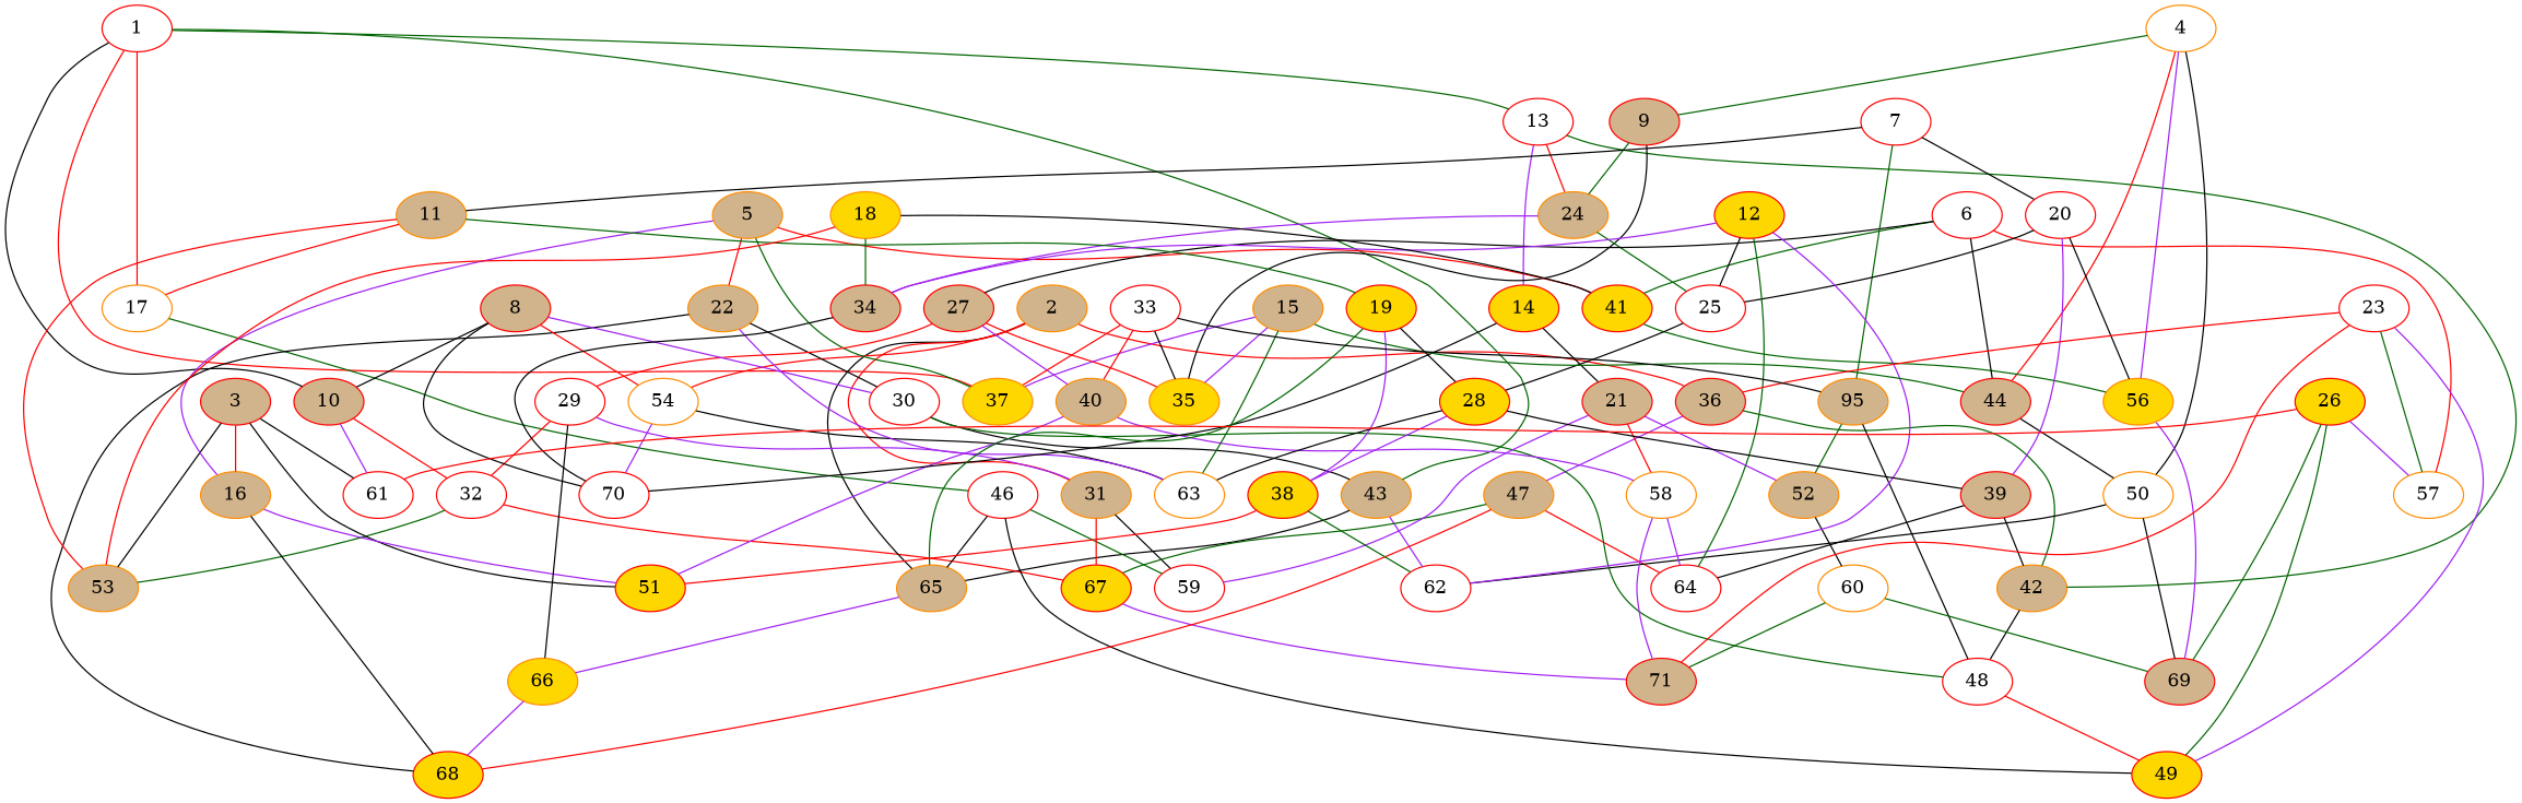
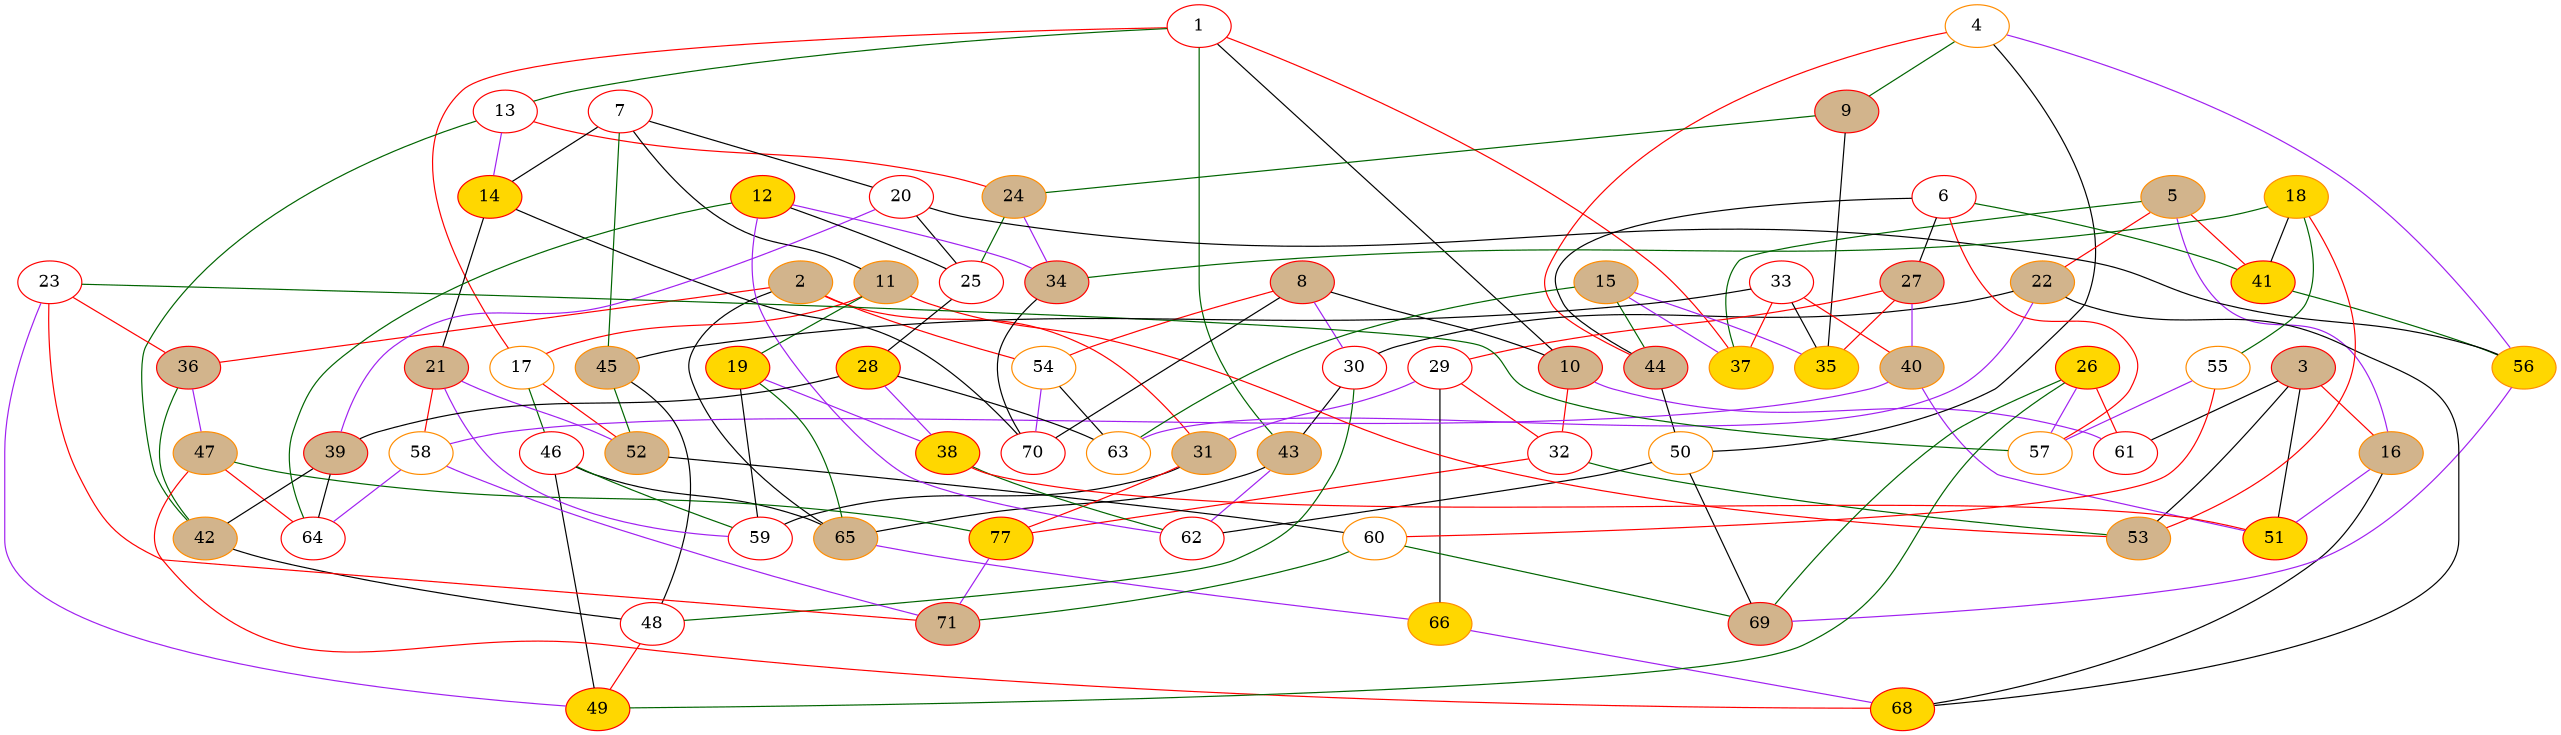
  graph {
    node [color=red fillcolor=tan style=filled]
    edge [color=black]
    10
    1 [fillcolor=white]
    17 [color=darkorange fillcolor=white]
    37 [color=darkorange fillcolor=gold]
    43 [color=darkorange]
    13 [fillcolor=white]
    61 [fillcolor=white]
    32 [fillcolor=white]
    46 [fillcolor=white]
    52 [color=darkorange]
    62 [fillcolor=white]
    65 [color=darkorange]
    2 [color=darkorange]
    31 [color=darkorange]
    36
    54 [color=darkorange fillcolor=white]
    59 [fillcolor=white]
-   67 [fillcolor=gold]
+   67 [fillcolor=gold label=77]
    42 [color=darkorange]
    47 [color=darkorange]
    70 [fillcolor=white]
    63 [color=darkorange fillcolor=white]
    66 [color=darkorange fillcolor=gold]
    68 [fillcolor=gold]
    3
    16 [color=darkorange]
    51 [fillcolor=gold]
    53 [color=darkorange]
    4 [color=darkorange fillcolor=white]
    9
    44
    50 [color=darkorange fillcolor=white]
    56 [color=darkorange fillcolor=gold]
    24 [color=darkorange]
    35 [color=darkorange fillcolor=gold]
    69
    5 [color=darkorange]
    22 [color=darkorange]
    41 [fillcolor=gold]
    30 [fillcolor=white]
    6 [fillcolor=white]
    27
    57 [color=darkorange fillcolor=white]
    29 [fillcolor=white]
    40 [color=darkorange]
    11 [color=darkorange]
    7 [fillcolor=white]
    14 [fillcolor=gold]
    20 [fillcolor=white]
-   45 [color=darkorange label=95]
+   45 [color=darkorange]
    19 [fillcolor=gold]
    21
    25 [fillcolor=white]
    39
    48 [fillcolor=white]
    8
    34
    38 [fillcolor=gold]
    12 [fillcolor=gold]
    64 [fillcolor=white]
    28 [fillcolor=gold]
    58 [color=darkorange fillcolor=white]
    15 [color=darkorange]
    49 [fillcolor=gold]
    60 [color=darkorange fillcolor=white]
    18 [color=darkorange fillcolor=gold]
+   55 [color=darkorange fillcolor=white]
    71
    23 [fillcolor=white]
    26 [fillcolor=gold]
    33 [fillcolor=white]
    10 -- 61 [color=purple]
    10 -- 32 [color=red]
    1 -- 10
    1 -- 17 [color=red]
    1 -- 37 [color=red]
    1 -- 43 [color=darkgreen]
    1 -- 13 [color=darkgreen]
    17 -- 46 [color=darkgreen]
+   17 -- 52 [color=red]
    43 -- 62 [color=purple]
    43 -- 65
    13 -- 42 [color=darkgreen]
    13 -- 24 [color=red]
    13 -- 14 [color=purple]
    32 -- 67 [color=red]
    32 -- 53 [color=darkgreen]
    46 -- 65
    46 -- 59 [color=darkgreen]
    46 -- 49
    52 -- 60
    65 -- 66 [color=purple]
    2 -- 65
    2 -- 31 [color=red]
    2 -- 36 [color=red]
    2 -- 54 [color=red]
    31 -- 59
    31 -- 67 [color=red]
    36 -- 42 [color=darkgreen]
    36 -- 47 [color=purple]
    54 -- 70 [color=purple]
    54 -- 63
    67 -- 71 [color=purple]
    42 -- 48
    47 -- 67 [color=darkgreen]
    47 -- 68 [color=red]
    47 -- 64 [color=red]
    66 -- 68 [color=purple]
    3 -- 61
    3 -- 16 [color=red]
    3 -- 51
    3 -- 53
    16 -- 68
    16 -- 51 [color=purple]
    4 -- 9 [color=darkgreen]
    4 -- 44 [color=red]
    4 -- 50
    4 -- 56 [color=purple]
    9 -- 24 [color=darkgreen]
    9 -- 35
    44 -- 50
    50 -- 62
    50 -- 69
    56 -- 69 [color=purple]
    24 -- 25 [color=darkgreen]
    24 -- 34 [color=purple]
    5 -- 37 [color=darkgreen]
    5 -- 16 [color=purple]
    5 -- 22 [color=red]
    5 -- 41 [color=red]
    22 -- 63 [color=purple]
    22 -- 68
    22 -- 30
    41 -- 56 [color=darkgreen]
    30 -- 43
    30 -- 48 [color=darkgreen]
    6 -- 44
    6 -- 41 [color=darkgreen]
    6 -- 27
    6 -- 57 [color=red]
    27 -- 35 [color=red]
    27 -- 29 [color=red]
    27 -- 40 [color=purple]
    29 -- 32 [color=red]
    29 -- 31 [color=purple]
    29 -- 66
    40 -- 51 [color=purple]
    40 -- 58 [color=purple]
    11 -- 17 [color=red]
    11 -- 53 [color=red]
    11 -- 19 [color=darkgreen]
    7 -- 11
+   7 -- 14
    7 -- 20
    7 -- 45 [color=darkgreen]
    14 -- 70
    14 -- 21
    20 -- 56
    20 -- 25
    20 -- 39 [color=purple]
    45 -- 52 [color=darkgreen]
    45 -- 48
    19 -- 65 [color=darkgreen]
-   19 -- 28
+   19 -- 59
    19 -- 38 [color=purple]
    21 -- 52 [color=purple]
    21 -- 59 [color=purple]
    21 -- 58 [color=red]
    25 -- 28
    39 -- 42
    39 -- 64
    48 -- 49 [color=red]
    8 -- 10
    8 -- 54 [color=red]
    8 -- 70
    8 -- 30 [color=purple]
    34 -- 70
    38 -- 62 [color=darkgreen]
    38 -- 51 [color=red]
    12 -- 62 [color=purple]
    12 -- 25
    12 -- 34 [color=purple]
    12 -- 64 [color=darkgreen]
    28 -- 63
    28 -- 39
    28 -- 38 [color=purple]
    58 -- 64 [color=purple]
    58 -- 71 [color=purple]
    15 -- 37 [color=purple]
    15 -- 63 [color=darkgreen]
    15 -- 44 [color=darkgreen]
    15 -- 35 [color=purple]
    60 -- 69 [color=darkgreen]
    60 -- 71 [color=darkgreen]
    18 -- 53 [color=red]
    18 -- 41
    18 -- 34 [color=darkgreen]
+   18 -- 55 [color=darkgreen]
+   55 -- 57 [color=purple]
+   55 -- 60 [color=red]
    23 -- 36 [color=red]
    23 -- 57 [color=darkgreen]
    23 -- 49 [color=purple]
    23 -- 71 [color=red]
    26 -- 61 [color=red]
    26 -- 69 [color=darkgreen]
    26 -- 57 [color=purple]
    26 -- 49 [color=darkgreen]
    33 -- 37 [color=red]
    33 -- 35
    33 -- 40 [color=red]
    33 -- 45
  }
